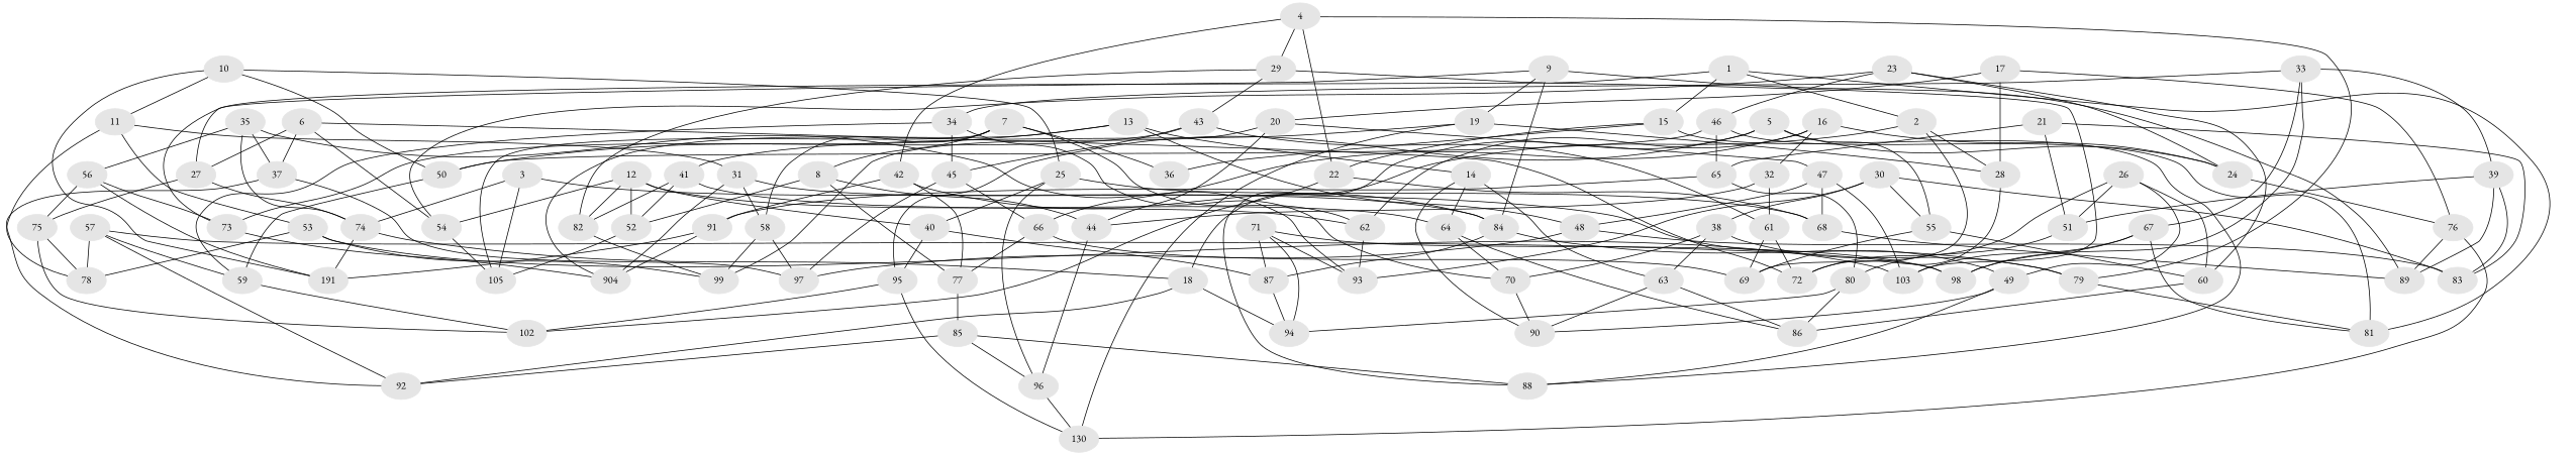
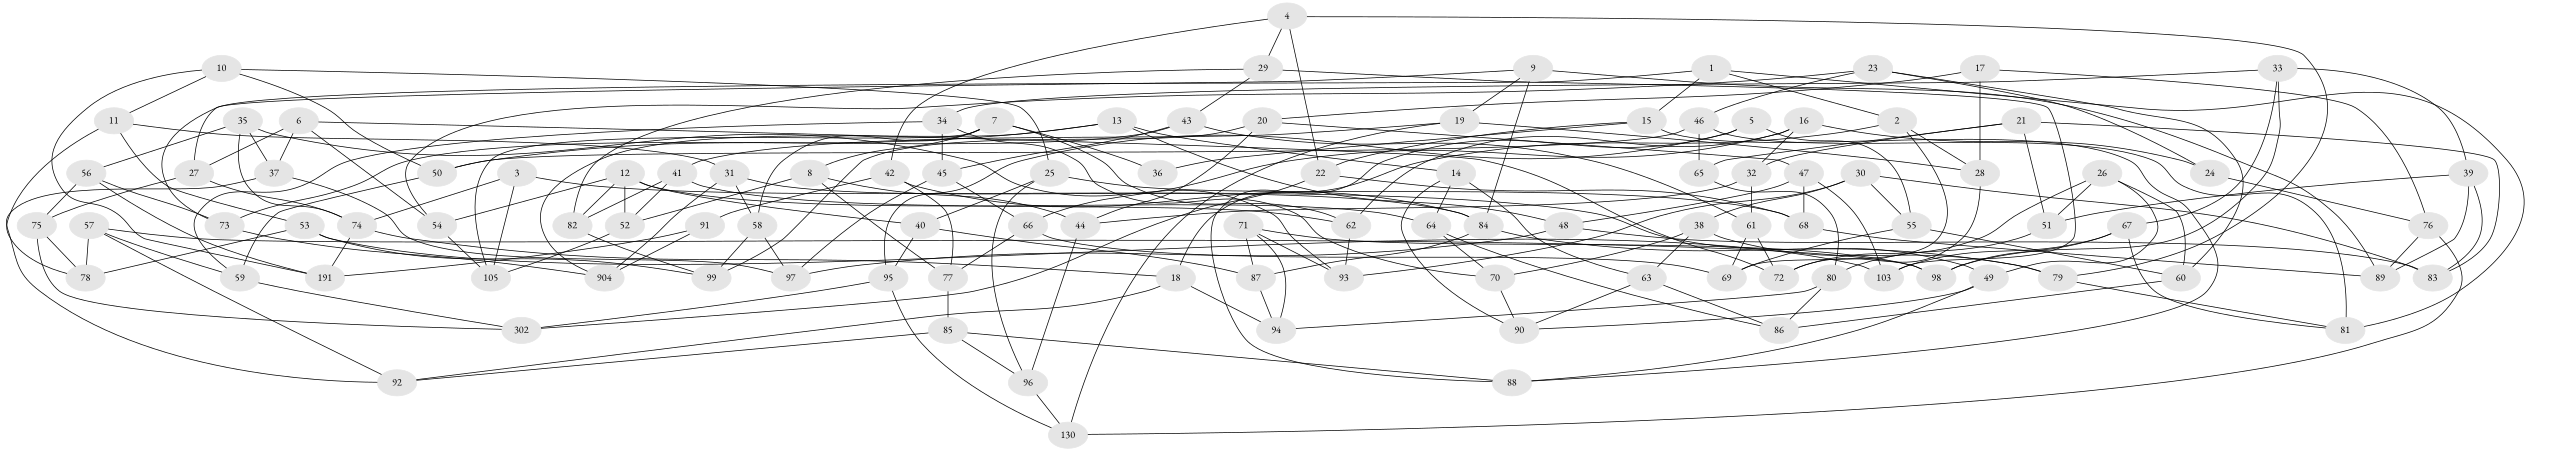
  graph {
    fontname="EB Garamond"
    node [color=gray90 fontname="EB Garamond" style=filled]
    edge [fontname="EB Garamond"]
    1
    2
    15
    73
    81
    18
    28
    69
    22
    88
    36
    n12 [label=904]
    92
    94
    72
    3
    49
    74
    105
    90
    n21 [label=191]
    4
    29
    42
    79
    68
-   102
+   102 [label=302]
    82
    43
    103
    77
    84
    91
    5
    24
    55
    95
    76
    60
    n40 [label=130]
    6
    27
    37
    54
    75
    97
    7
    8
    58
    62
    44
    52
    99
    96
    85
    9
    19
    89
    41
    87
    10
    11
    25
    50
    31
    53
    78
    40
    59
    12
    64
    70
    86
    13
    14
    48
    63
    83
    16
    32
    66
    61
    93
    17
    20
    47
    21
    51
    65
    80
    23
    46
    26
    45
    30
    38
    33
    34
    39
    67
    98
    35
    56
    57
    71
    1 -- 2
    1 -- 15
    1 -- 73
    1 -- 81
    2 -- 18
    2 -- 28
    2 -- 69
    15 -- 22
    15 -- 88
    15 -- 36
    73 -- n12
    18 -- 92
    18 -- 94
    28 -- 72
    22 -- 68
    22 -- 102
    3 -- 49
    3 -- 74
    3 -- 105
    49 -- 88
    49 -- 90
    74 -- 18
    74 -- n21
    4 -- 22
    4 -- 29
    4 -- 42
    4 -- 79
    29 -- 82
    29 -- 43
    29 -- 103
    42 -- 77
    42 -- 84
    42 -- 91
    79 -- 81
    68 -- 89
    82 -- 99
    43 -- 73
    43 -- 61
    43 -- 45
    77 -- 85
    84 -- 79
    84 -- 87
    91 -- n12
    91 -- n21
    5 -- 88
-   5 -- 24
    5 -- 55
    5 -- 95
    24 -- 76
    55 -- 69
    55 -- 60
    95 -- 102
    95 -- n40
    76 -- n40
    76 -- 89
    60 -- 86
    6 -- 72
    6 -- 27
    6 -- 37
    6 -- 54
    27 -- 74
    27 -- 75
    37 -- 92
    37 -- 97
    54 -- 105
    75 -- 102
    75 -- 78
    7 -- 36
    7 -- 105
    7 -- 8
    7 -- 58
    7 -- 62
    8 -- 77
    8 -- 44
    8 -- 52
    58 -- 97
    58 -- 99
    62 -- 93
    44 -- 96
    52 -- 105
    96 -- n40
    85 -- 88
    85 -- 92
    85 -- 96
    9 -- 84
    9 -- 27
    9 -- 19
    9 -- 89
    19 -- 28
    19 -- n40
    19 -- 41
    41 -- 82
    41 -- 62
    41 -- 52
    87 -- 94
    10 -- n21
    10 -- 11
    10 -- 25
    10 -- 50
    11 -- 31
    11 -- 53
    11 -- 78
    25 -- 68
    25 -- 96
    25 -- 40
    50 -- 59
    31 -- n12
    31 -- 84
    31 -- 58
    53 -- 103
    53 -- 99
    53 -- 78
    40 -- 95
    40 -- 87
    59 -- 102
    12 -- 82
    12 -- 54
    12 -- 52
    12 -- 40
    12 -- 64
    64 -- 70
    64 -- 86
    70 -- 90
    13 -- n12
    13 -- 50
    13 -- 14
    13 -- 48
    14 -- 90
    14 -- 64
    14 -- 63
    48 -- 97
    48 -- 83
    63 -- 90
    63 -- 86
    16 -- 24
    16 -- 62
    16 -- 32
    16 -- 66
    32 -- 44
    32 -- 61
    66 -- 69
    66 -- 77
    61 -- 69
    61 -- 72
    17 -- 28
    17 -- 76
    17 -- 20
    20 -- 44
    20 -- 99
    20 -- 47
    47 -- 68
    47 -- 103
    47 -- 48
    21 -- 83
+   21 -- 32
    21 -- 51
    21 -- 65
    51 -- 80
-   65 -- 91
    65 -- 80
    80 -- 94
    80 -- 86
    23 -- 24
    23 -- 60
    23 -- 54
    23 -- 46
    46 -- 81
    46 -- 50
    46 -- 65
    26 -- 72
    26 -- 49
    26 -- 60
    26 -- 51
    45 -- 97
    45 -- 66
    30 -- 55
    30 -- 83
    30 -- 93
    30 -- 38
    38 -- 79
    38 -- 70
    38 -- 63
    33 -- 34
    33 -- 39
    33 -- 67
    33 -- 98
    34 -- 59
    34 -- 70
    34 -- 45
    39 -- 89
    39 -- 83
    39 -- 51
    67 -- 81
    67 -- 103
    67 -- 98
    35 -- 74
    35 -- 37
    35 -- 93
    35 -- 56
    56 -- 73
    56 -- n21
    56 -- 75
    57 -- 92
    57 -- 78
    57 -- 59
    57 -- 98
    71 -- 94
    71 -- 87
    71 -- 93
    71 -- 98
  }
